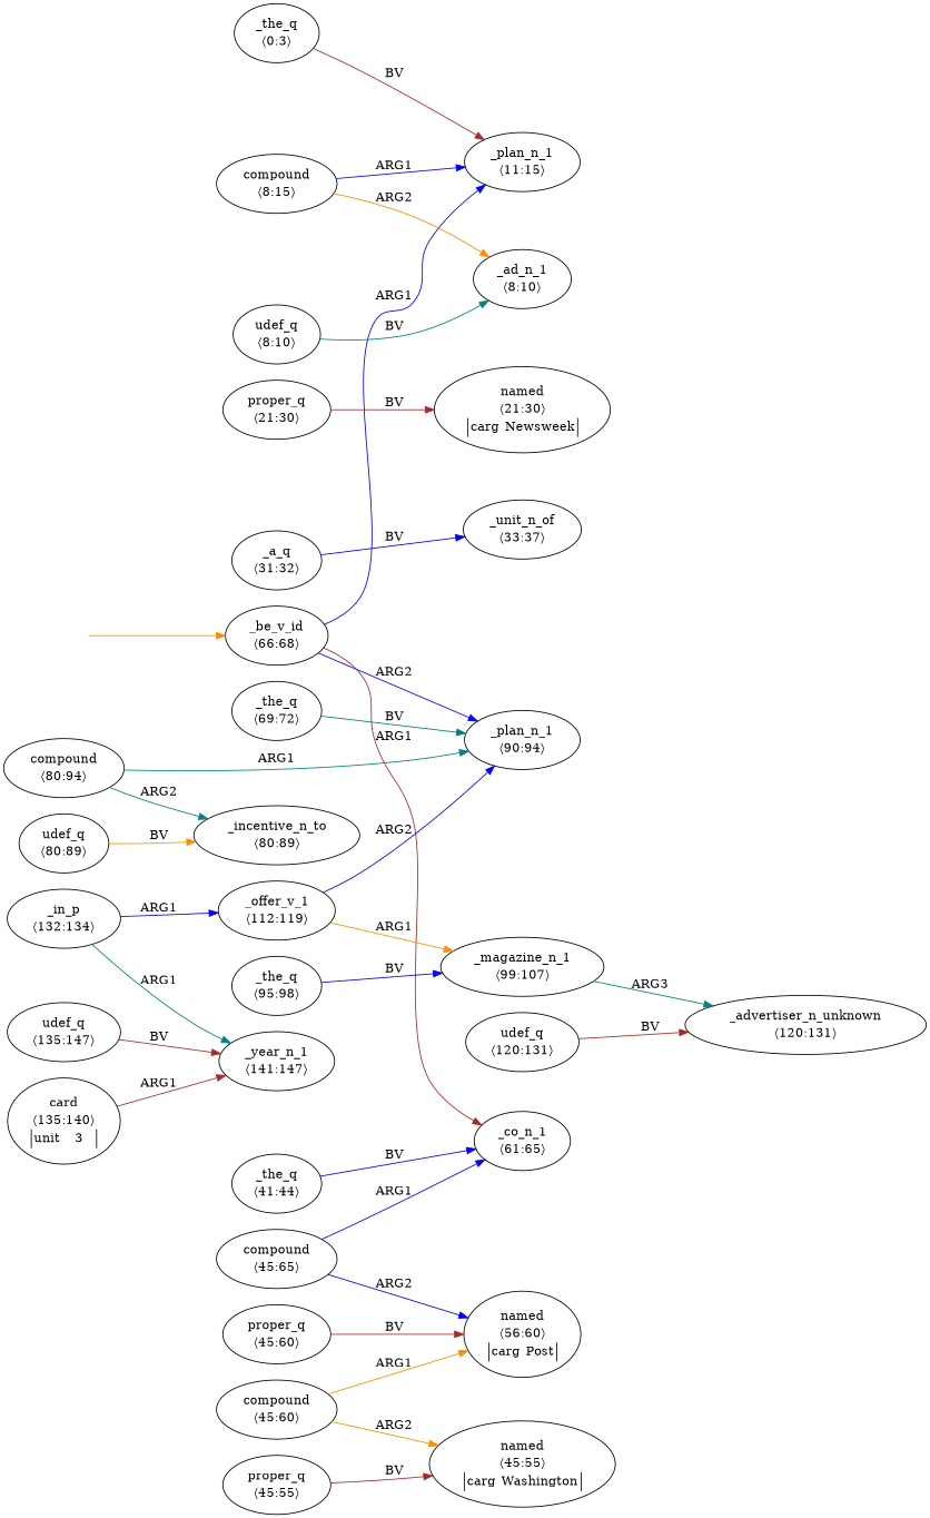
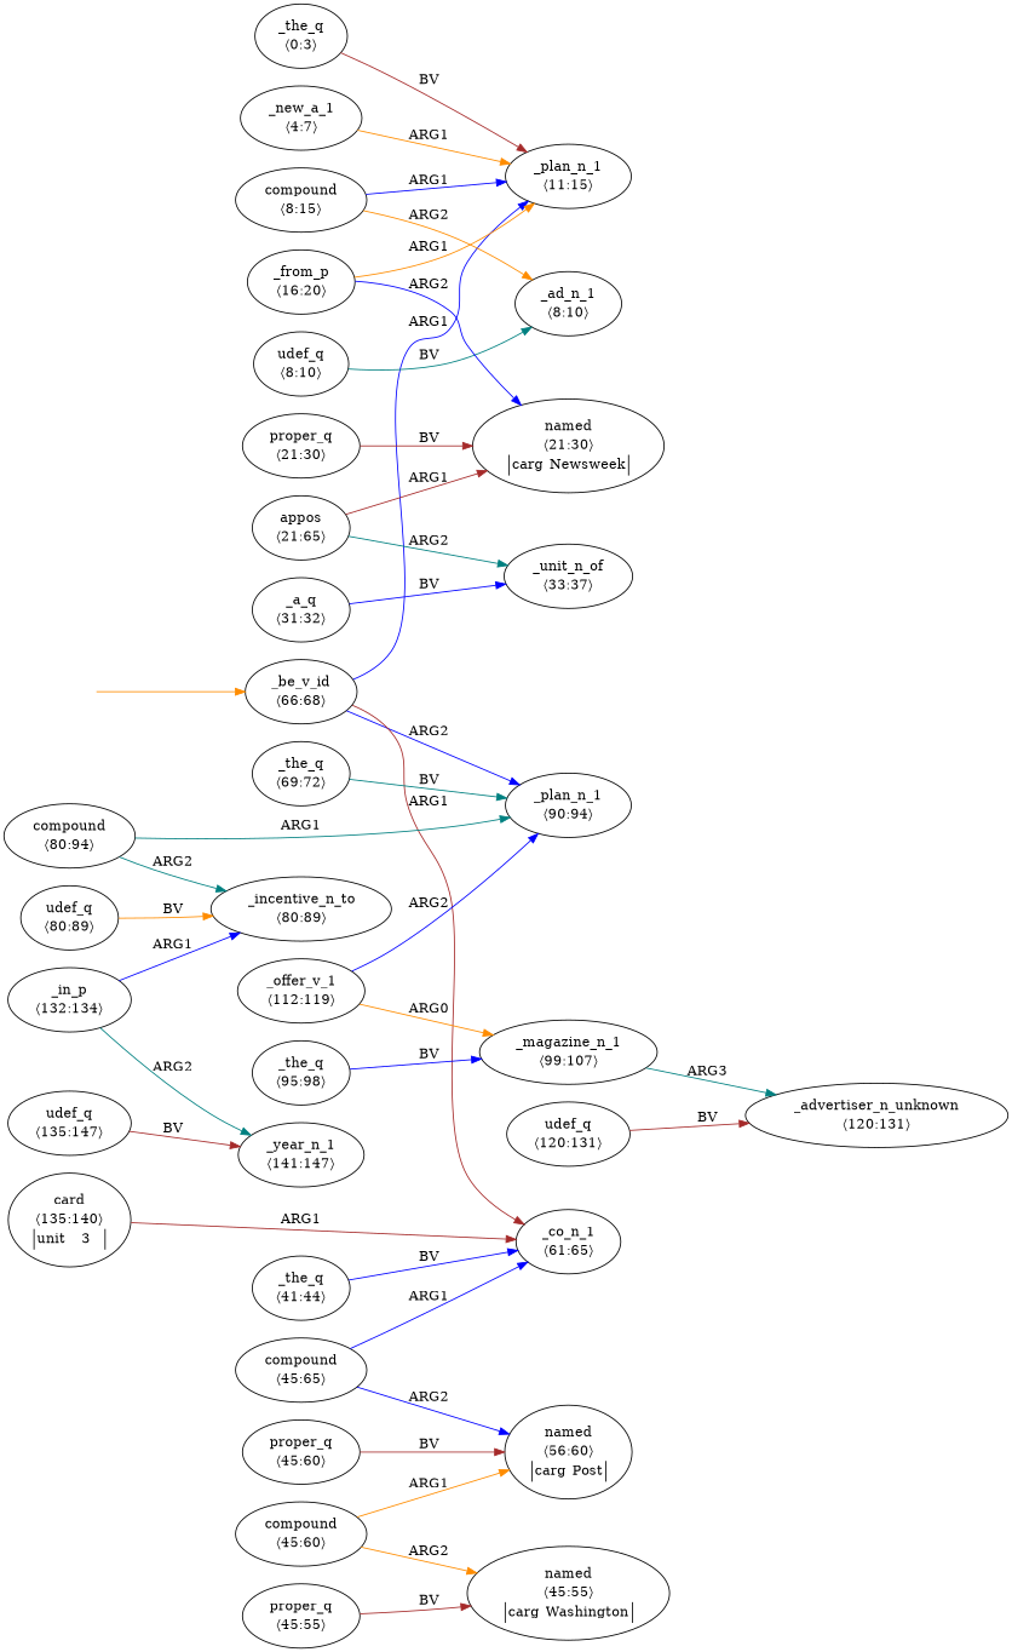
  digraph {
    rankdir=LR
    edge [color=blue]
    top [style=invis]
    n2 [label=<<table align="center" border="0" cellspacing="0"><tr><td colspan="2">_be_v_id</td></tr><tr><td colspan="2">〈66:68〉</td></tr></table>>]
    n3 [label=<<table align="center" border="0" cellspacing="0"><tr><td colspan="2">_plan_n_1</td></tr><tr><td colspan="2">〈11:15〉</td></tr></table>>]
    n4 [label=<<table align="center" border="0" cellspacing="0"><tr><td colspan="2">_plan_n_1</td></tr><tr><td colspan="2">〈90:94〉</td></tr></table>>]
    n5 [label=<<table align="center" border="0" cellspacing="0"><tr><td colspan="2">_co_n_1</td></tr><tr><td colspan="2">〈61:65〉</td></tr></table>>]
    n6 [label=<<table align="center" border="0" cellspacing="0"><tr><td colspan="2">_the_q</td></tr><tr><td colspan="2">〈0:3〉</td></tr></table>>]
+   n7 [label=<<table align="center" border="0" cellspacing="0"><tr><td colspan="2">_new_a_1</td></tr><tr><td colspan="2">〈4:7〉</td></tr></table>>]
    n8 [label=<<table align="center" border="0" cellspacing="0"><tr><td colspan="2">compound</td></tr><tr><td colspan="2">〈8:15〉</td></tr></table>>]
    n9 [label=<<table align="center" border="0" cellspacing="0"><tr><td colspan="2">_ad_n_1</td></tr><tr><td colspan="2">〈8:10〉</td></tr></table>>]
    n10 [label=<<table align="center" border="0" cellspacing="0"><tr><td colspan="2">udef_q</td></tr><tr><td colspan="2">〈8:10〉</td></tr></table>>]
+   n11 [label=<<table align="center" border="0" cellspacing="0"><tr><td colspan="2">_from_p</td></tr><tr><td colspan="2">〈16:20〉</td></tr></table>>]
    n12 [label=<<table align="center" border="0" cellspacing="0"><tr><td colspan="2">named</td></tr><tr><td colspan="2">〈21:30〉</td></tr><tr><td sides="l" border="1" align="left">carg</td><td sides="r" border="1" align="left">Newsweek</td></tr></table>>]
+   n13 [label=<<table align="center" border="0" cellspacing="0"><tr><td colspan="2">appos</td></tr><tr><td colspan="2">〈21:65〉</td></tr></table>>]
    n14 [label=<<table align="center" border="0" cellspacing="0"><tr><td colspan="2">_unit_n_of</td></tr><tr><td colspan="2">〈33:37〉</td></tr></table>>]
    n15 [label=<<table align="center" border="0" cellspacing="0"><tr><td colspan="2">proper_q</td></tr><tr><td colspan="2">〈21:30〉</td></tr></table>>]
    n16 [label=<<table align="center" border="0" cellspacing="0"><tr><td colspan="2">_a_q</td></tr><tr><td colspan="2">〈31:32〉</td></tr></table>>]
    n17 [label=<<table align="center" border="0" cellspacing="0"><tr><td colspan="2">_the_q</td></tr><tr><td colspan="2">〈41:44〉</td></tr></table>>]
    n18 [label=<<table align="center" border="0" cellspacing="0"><tr><td colspan="2">compound</td></tr><tr><td colspan="2">〈45:65〉</td></tr></table>>]
    n19 [label=<<table align="center" border="0" cellspacing="0"><tr><td colspan="2">named</td></tr><tr><td colspan="2">〈56:60〉</td></tr><tr><td sides="l" border="1" align="left">carg</td><td sides="r" border="1" align="left">Post</td></tr></table>>]
    n20 [label=<<table align="center" border="0" cellspacing="0"><tr><td colspan="2">proper_q</td></tr><tr><td colspan="2">〈45:60〉</td></tr></table>>]
    n21 [label=<<table align="center" border="0" cellspacing="0"><tr><td colspan="2">compound</td></tr><tr><td colspan="2">〈45:60〉</td></tr></table>>]
    n22 [label=<<table align="center" border="0" cellspacing="0"><tr><td colspan="2">named</td></tr><tr><td colspan="2">〈45:55〉</td></tr><tr><td sides="l" border="1" align="left">carg</td><td sides="r" border="1" align="left">Washington</td></tr></table>>]
    n23 [label=<<table align="center" border="0" cellspacing="0"><tr><td colspan="2">proper_q</td></tr><tr><td colspan="2">〈45:55〉</td></tr></table>>]
    n24 [label=<<table align="center" border="0" cellspacing="0"><tr><td colspan="2">_the_q</td></tr><tr><td colspan="2">〈69:72〉</td></tr></table>>]
    n25 [label=<<table align="center" border="0" cellspacing="0"><tr><td colspan="2">compound</td></tr><tr><td colspan="2">〈80:94〉</td></tr></table>>]
    n26 [label=<<table align="center" border="0" cellspacing="0"><tr><td colspan="2">_incentive_n_to</td></tr><tr><td colspan="2">〈80:89〉</td></tr></table>>]
    n27 [label=<<table align="center" border="0" cellspacing="0"><tr><td colspan="2">udef_q</td></tr><tr><td colspan="2">〈80:89〉</td></tr></table>>]
    n28 [label=<<table align="center" border="0" cellspacing="0"><tr><td colspan="2">_the_q</td></tr><tr><td colspan="2">〈95:98〉</td></tr></table>>]
    n29 [label=<<table align="center" border="0" cellspacing="0"><tr><td colspan="2">_magazine_n_1</td></tr><tr><td colspan="2">〈99:107〉</td></tr></table>>]
    n30 [label=<<table align="center" border="0" cellspacing="0"><tr><td colspan="2">_advertiser_n_unknown</td></tr><tr><td colspan="2">〈120:131〉</td></tr></table>>]
    n31 [label=<<table align="center" border="0" cellspacing="0"><tr><td colspan="2">_offer_v_1</td></tr><tr><td colspan="2">〈112:119〉</td></tr></table>>]
    n32 [label=<<table align="center" border="0" cellspacing="0"><tr><td colspan="2">udef_q</td></tr><tr><td colspan="2">〈120:131〉</td></tr></table>>]
    n33 [label=<<table align="center" border="0" cellspacing="0"><tr><td colspan="2">_in_p</td></tr><tr><td colspan="2">〈132:134〉</td></tr></table>>]
    n34 [label=<<table align="center" border="0" cellspacing="0"><tr><td colspan="2">_year_n_1</td></tr><tr><td colspan="2">〈141:147〉</td></tr></table>>]
    n35 [label=<<table align="center" border="0" cellspacing="0"><tr><td colspan="2">udef_q</td></tr><tr><td colspan="2">〈135:147〉</td></tr></table>>]
    n36 [label=<<table align="center" border="0" cellspacing="0"><tr><td colspan="2">card</td></tr><tr><td colspan="2">〈135:140〉</td></tr><tr><td sides="l" border="1" align="left">unit</td><td sides="r" border="1" align="left">3</td></tr></table>>]
    top -> n2 [color=darkorange]
    n2 -> n3 [label=ARG1]
    n2 -> n4 [label=ARG2]
    n2 -> n5 [color=brown label=ARG1]
    n6 -> n3 [color=brown label=BV]
+   n7 -> n3 [color=darkorange label=ARG1]
    n8 -> n3 [label=ARG1]
    n8 -> n9 [color=darkorange label=ARG2]
    n10 -> n9 [color=teal label=BV]
+   n11 -> n3 [color=darkorange label=ARG1]
+   n11 -> n12 [label=ARG2]
+   n13 -> n12 [color=brown label=ARG1]
+   n13 -> n14 [color=teal label=ARG2]
    n15 -> n12 [color=brown label=BV]
    n16 -> n14 [label=BV]
    n17 -> n5 [label=BV]
    n18 -> n5 [label=ARG1]
    n18 -> n19 [label=ARG2]
    n20 -> n19 [color=brown label=BV]
    n21 -> n19 [color=darkorange label=ARG1]
    n21 -> n22 [color=darkorange label=ARG2]
    n23 -> n22 [color=brown label=BV]
    n24 -> n4 [color=teal label=BV]
    n25 -> n4 [color=teal label=ARG1]
    n25 -> n26 [color=teal label=ARG2]
    n27 -> n26 [color=darkorange label=BV]
    n28 -> n29 [label=BV]
    n29 -> n30 [color=teal label=ARG3]
    n31 -> n4 [label=ARG2]
-   n31 -> n29 [color=darkorange label=ARG1]
+   n31 -> n29 [color=darkorange label=ARG0]
    n32 -> n30 [color=brown label=BV]
-   n33 -> n31 [label=ARG1]
-   n33 -> n34 [color=teal label=ARG1]
+   n33 -> n26 [label=ARG1]
+   n33 -> n34 [color=teal label=ARG2]
    n35 -> n34 [color=brown label=BV]
-   n36 -> n34 [color=brown label=ARG1]
+   n36 -> n5 [color=brown label=ARG1]
  }
